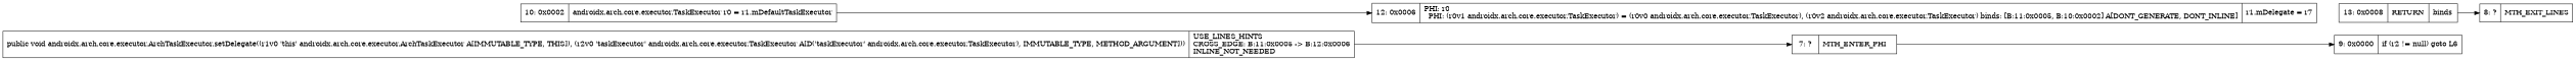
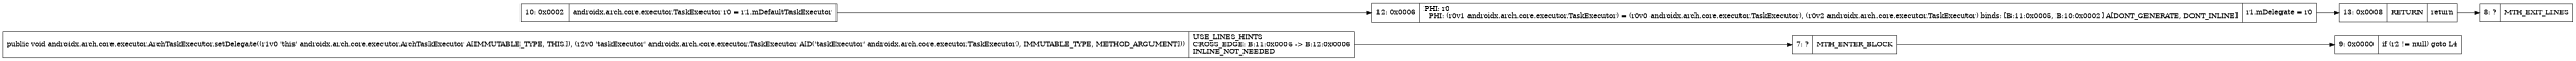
  digraph {
    rankdir=LR
    node [shape=record]
-   n1 [label="{7\:\ ?|MTH_ENTER_PHI\l}"]
-   n2 [label="{9\:\ 0x0000|if (r2 != null) goto L6\l}"]
+   n1 [label="{7\:\ ?|MTH_ENTER_BLOCK\l}"]
+   n2 [label="{9\:\ 0x0000|if (r2 != null) goto L4\l}"]
    n3 [label="{10\:\ 0x0002|androidx.arch.core.executor.TaskExecutor r0 = r1.mDefaultTaskExecutor\l}"]
-   n4 [label="{12\:\ 0x0006|PHI: r0 \l  PHI: (r0v1 androidx.arch.core.executor.TaskExecutor) = (r0v0 androidx.arch.core.executor.TaskExecutor), (r0v2 androidx.arch.core.executor.TaskExecutor) binds: [B:11:0x0005, B:10:0x0002] A[DONT_GENERATE, DONT_INLINE]\l|r1.mDelegate = r7\l}"]
-   n5 [label="{13\:\ 0x0008|RETURN\l|binds\l}"]
+   n4 [label="{12\:\ 0x0006|PHI: r0 \l  PHI: (r0v1 androidx.arch.core.executor.TaskExecutor) = (r0v0 androidx.arch.core.executor.TaskExecutor), (r0v2 androidx.arch.core.executor.TaskExecutor) binds: [B:11:0x0005, B:10:0x0002] A[DONT_GENERATE, DONT_INLINE]\l|r1.mDelegate = r0\l}"]
+   n5 [label="{13\:\ 0x0008|RETURN\l|return\l}"]
    n6 [label="{8\:\ ?|MTH_EXIT_LINES\l}"]
    n7 [label="{public void androidx.arch.core.executor.ArchTaskExecutor.setDelegate((r1v0 'this' androidx.arch.core.executor.ArchTaskExecutor A[IMMUTABLE_TYPE, THIS]), (r2v0 'taskExecutor' androidx.arch.core.executor.TaskExecutor A[D('taskExecutor' androidx.arch.core.executor.TaskExecutor), IMMUTABLE_TYPE, METHOD_ARGUMENT]))  | USE_LINES_HINTS\lCROSS_EDGE: B:11:0x0005 \-\> B:12:0x0006\lINLINE_NOT_NEEDED\l}"]
    n1 -> n2
    n3 -> n4
+   n4 -> n5
    n5 -> n6
    n7 -> n1
  }
